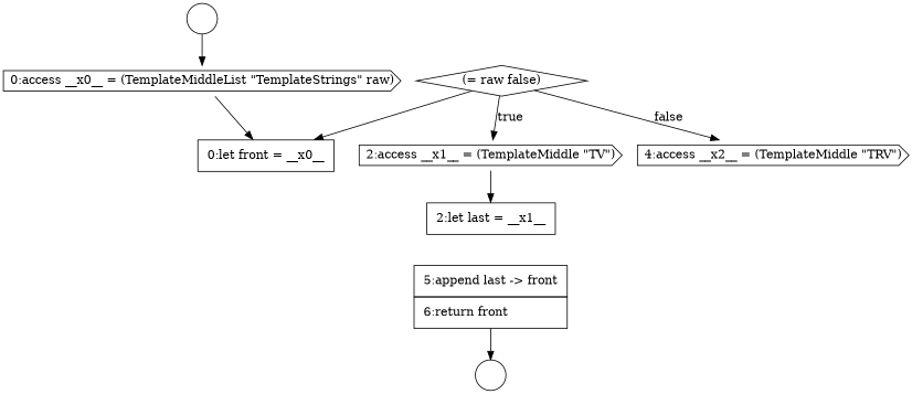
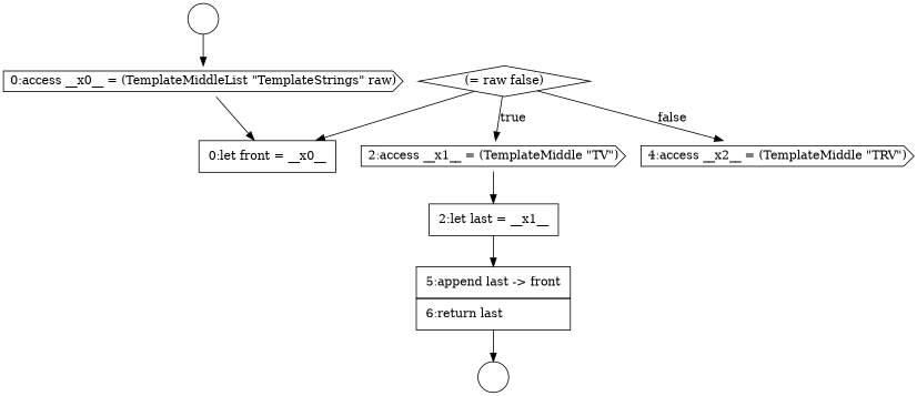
  digraph {
    node [color=black fillcolor=white shape=cds style=filled]
    edge [color=black]
    n1 [label=" " shape=circle]
    n2 [label=<<font color="black">0:access __x0__ = (TemplateMiddleList &quot;TemplateStrings&quot; raw)</font>>]
    n3 [label=<<font color="black">     <table border="0" cellborder="1" cellspacing="0" cellpadding="10">       <tr><td align="left">0:let front = __x0__</td></tr>     </table>   </font>> margin=0 shape=none]
    n4 [label=<<font color="black">2:access __x1__ = (TemplateMiddle &quot;TV&quot;)</font>>]
    n5 [label=<<font color="black">     <table border="0" cellborder="1" cellspacing="0" cellpadding="10">       <tr><td align="left">2:let last = __x1__</td></tr>     </table>   </font>> margin=0 shape=none]
-   n6 [label=<<font color="black">     <table border="0" cellborder="1" cellspacing="0" cellpadding="10">       <tr><td align="left">5:append last -&gt; front</td></tr>       <tr><td align="left">6:return front</td></tr>     </table>   </font>> margin=0 shape=none]
+   n6 [label=<<font color="black">     <table border="0" cellborder="1" cellspacing="0" cellpadding="10">       <tr><td align="left">5:append last -&gt; front</td></tr>       <tr><td align="left">6:return last</td></tr>     </table>   </font>> margin=0 shape=none]
    n7 [label=" " shape=circle]
    n8 [label=<<font color="black">4:access __x2__ = (TemplateMiddle &quot;TRV&quot;)</font>>]
    n9 [label=<<font color="black">(= raw false)</font>> shape=diamond]
    n1 -> n2
    n2 -> n3
    n4 -> n5
+   n5 -> n6
    n6 -> n7
    n9 -> n3
    n9 -> n4 [label=<<font color="black">true</font>>]
    n9 -> n8 [label=<<font color="black">false</font>>]
  }
